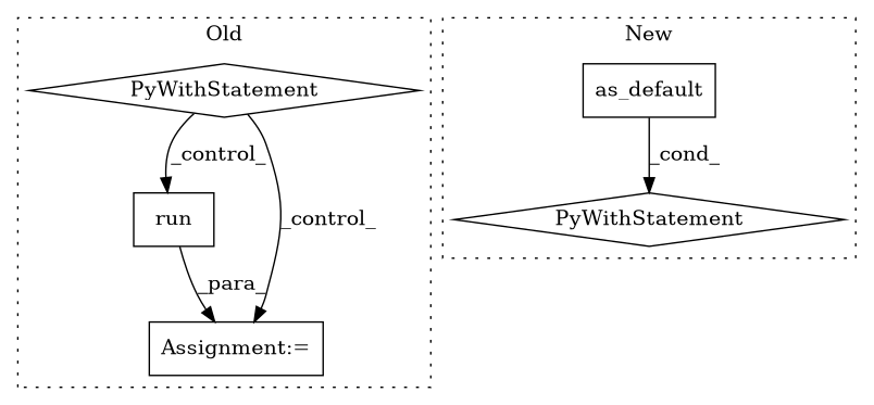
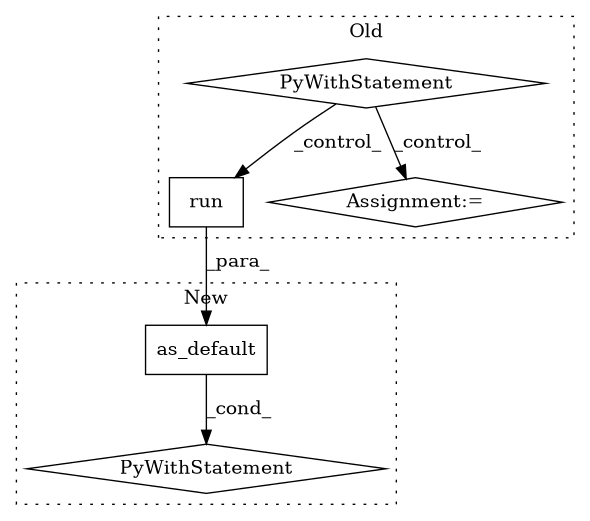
  digraph {
    node [a=32 l="10,2" shape=box]
    n1 [l="4,1" label=run s="18467,18503"]
    n2 [a=104 label=PyWithStatement s="18317,18371" shape=diamond]
-   n3 [a=7 l=1 label="Assignment:=" s=18434]
+   n3 [a=7 l=1 label="Assignment:=" s=18434 shape=diamond]
    n4 [l=12 label=as_default s=9498]
    n5 [a=104 label=PyWithStatement s="9478,9510" shape=diamond]
    subgraph cluster_1 {
      label=Old
      style=dotted
      n1
      n2
      n3
    }
    subgraph cluster_2 {
      label=New
      style=dotted
      n4
      n5
    }
-   n1 -> n3 [label=_para_]
+   n1 -> n4 [label=_para_]
    n2 -> n1 [label=_control_]
    n2 -> n3 [label=_control_]
    n4 -> n5 [label=_cond_]
  }
